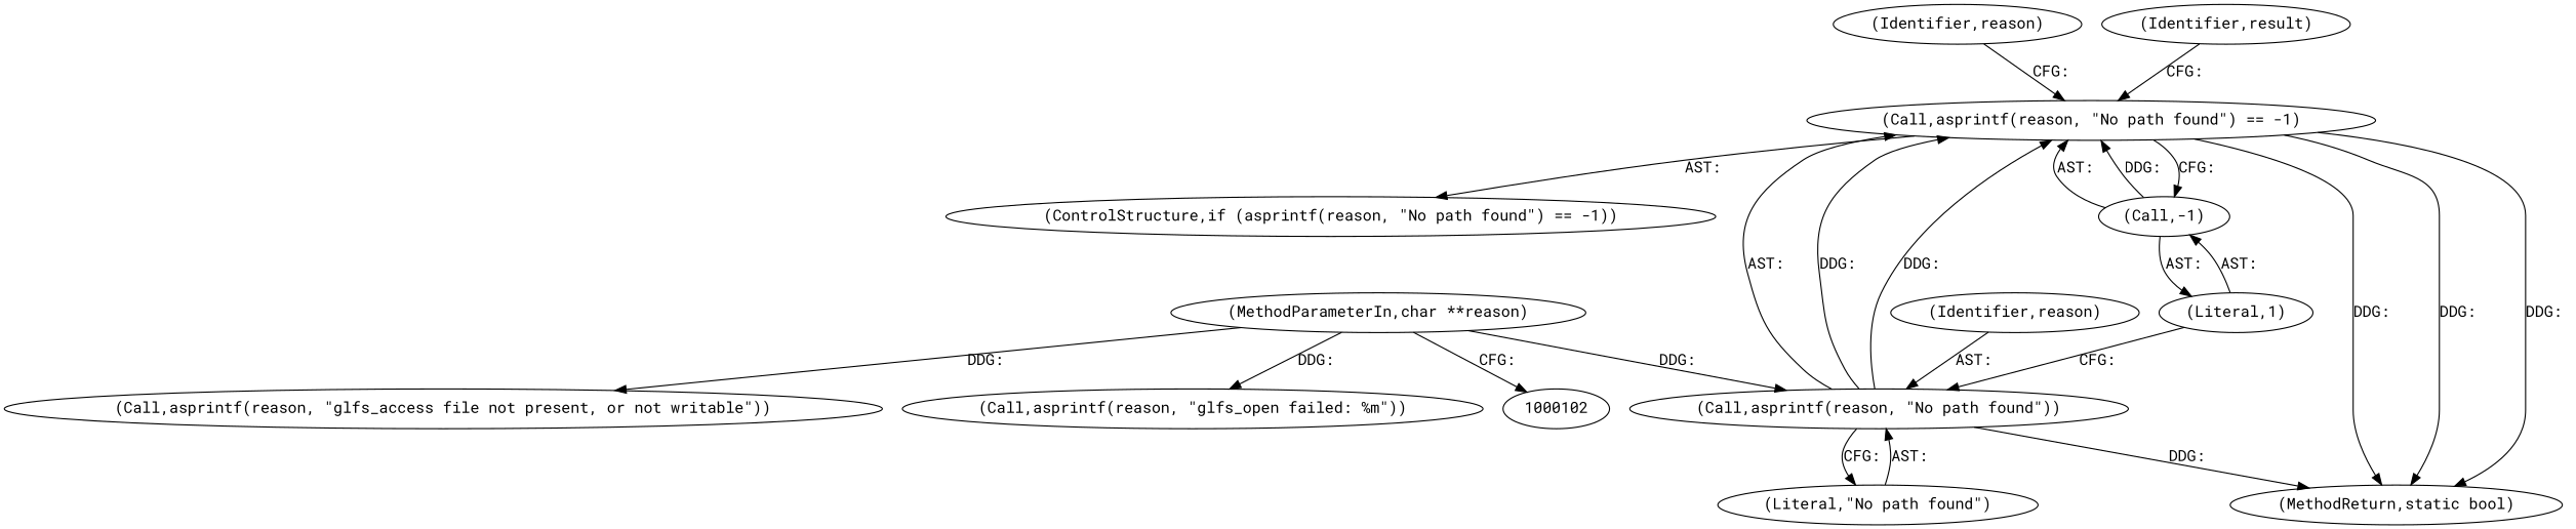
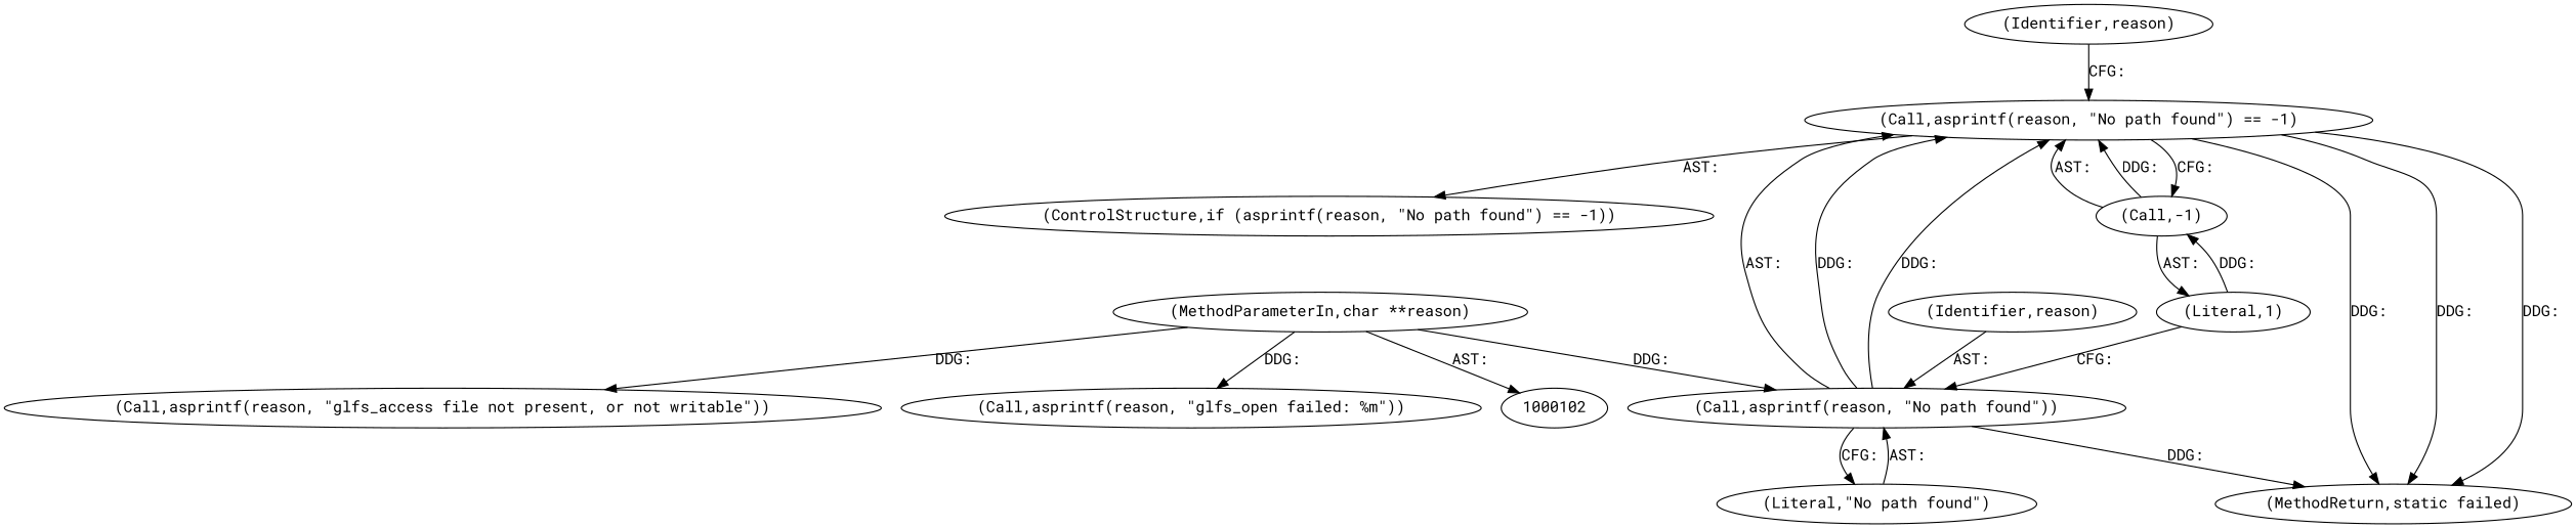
  digraph {
    fontname="Roboto Mono"
    node [fontname="Roboto Mono"]
    edge [fontname="Roboto Mono"]
    n1 [label="(Call,asprintf(reason, \"No path found\") == -1)"]
    n2 [label="(Call,-1)"]
    n3 [label="(ControlStructure,if (asprintf(reason, \"No path found\") == -1))"]
-   n4 [label="(MethodReturn,static bool)"]
+   n4 [label="(MethodReturn,static failed)"]
    n5 [label="(Literal,1)"]
    n6 [label="(Call,asprintf(reason, \"No path found\"))"]
    n7 [label="(Literal,\"No path found\")"]
    n8 [label="(MethodParameterIn,char **reason)"]
    n9 [label="(Call,asprintf(reason, \"glfs_access file not present, or not writable\"))"]
    n10 [label="(Call,asprintf(reason, \"glfs_open failed: %m\"))"]
    1000102
    n12 [label="(Identifier,reason)"]
    n13 [label="(Identifier,reason)"]
-   n14 [label="(Identifier,result)"]
    n1 -> n2 [label="CFG: "]
    n1 -> n3 [label="AST: "]
    n1 -> n4 [label="DDG: "]
    n1 -> n4 [label="DDG: "]
    n1 -> n4 [label="DDG: "]
    n2 -> n1 [label="AST: "]
    n2 -> n1 [label="DDG: "]
    n2 -> n5 [label="AST: "]
-   n5 -> n2 [label="AST: "]
+   n5 -> n2 [label="DDG: "]
    n5 -> n6 [label="CFG: "]
    n6 -> n1 [label="AST: "]
    n6 -> n1 [label="DDG: "]
    n6 -> n1 [label="DDG: "]
    n6 -> n4 [label="DDG: "]
    n6 -> n7 [label="CFG: "]
    n7 -> n6 [label="AST: "]
    n8 -> n6 [label="DDG: "]
    n8 -> n9 [label="DDG: "]
    n8 -> n10 [label="DDG: "]
-   n8 -> 1000102 [label="CFG: "]
+   n8 -> 1000102 [label="AST: "]
    n12 -> n6 [label="AST: "]
    n13 -> n1 [label="CFG: "]
-   n14 -> n1 [label="CFG: "]
  }
